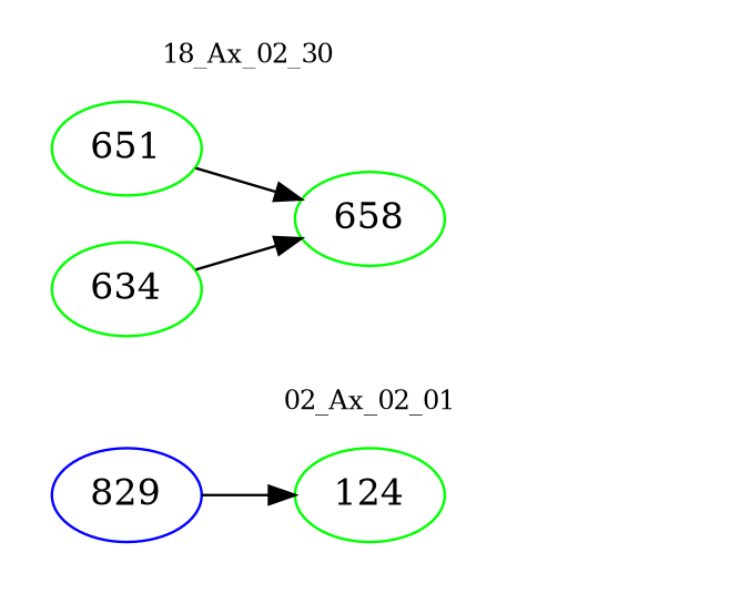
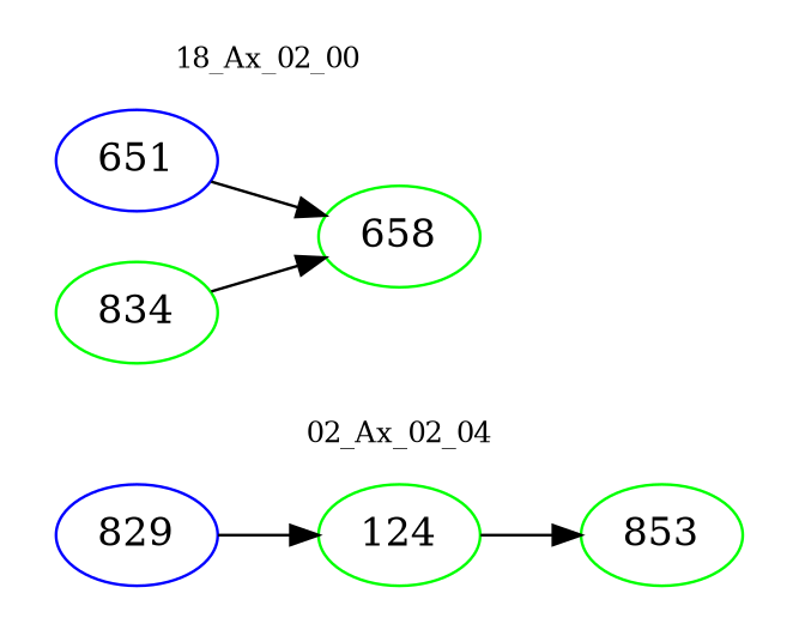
  digraph {
    rankdir=LR
    node [color=green]
    edge [color=black]
    n1 [color=blue label=829]
    n2 [label=124]
-   n4 [label=651]
-   n5 [label=634]
+   n3 [label=853]
+   n4 [color=blue label=651]
+   n5 [label=834]
    n6 [label=658]
    subgraph cluster_1 {
      color=white
      fontsize=10
-     label="02_Ax_02_01"
+     label="02_Ax_02_04"
      n1
      n2
+     n3
    }
    subgraph cluster_2 {
      color=white
      fontsize=10
-     label="18_Ax_02_30"
+     label="18_Ax_02_00"
      n4
      n5
      n6
    }
    n1 -> n2
+   n2 -> n3
    n4 -> n6
    n5 -> n6
  }
